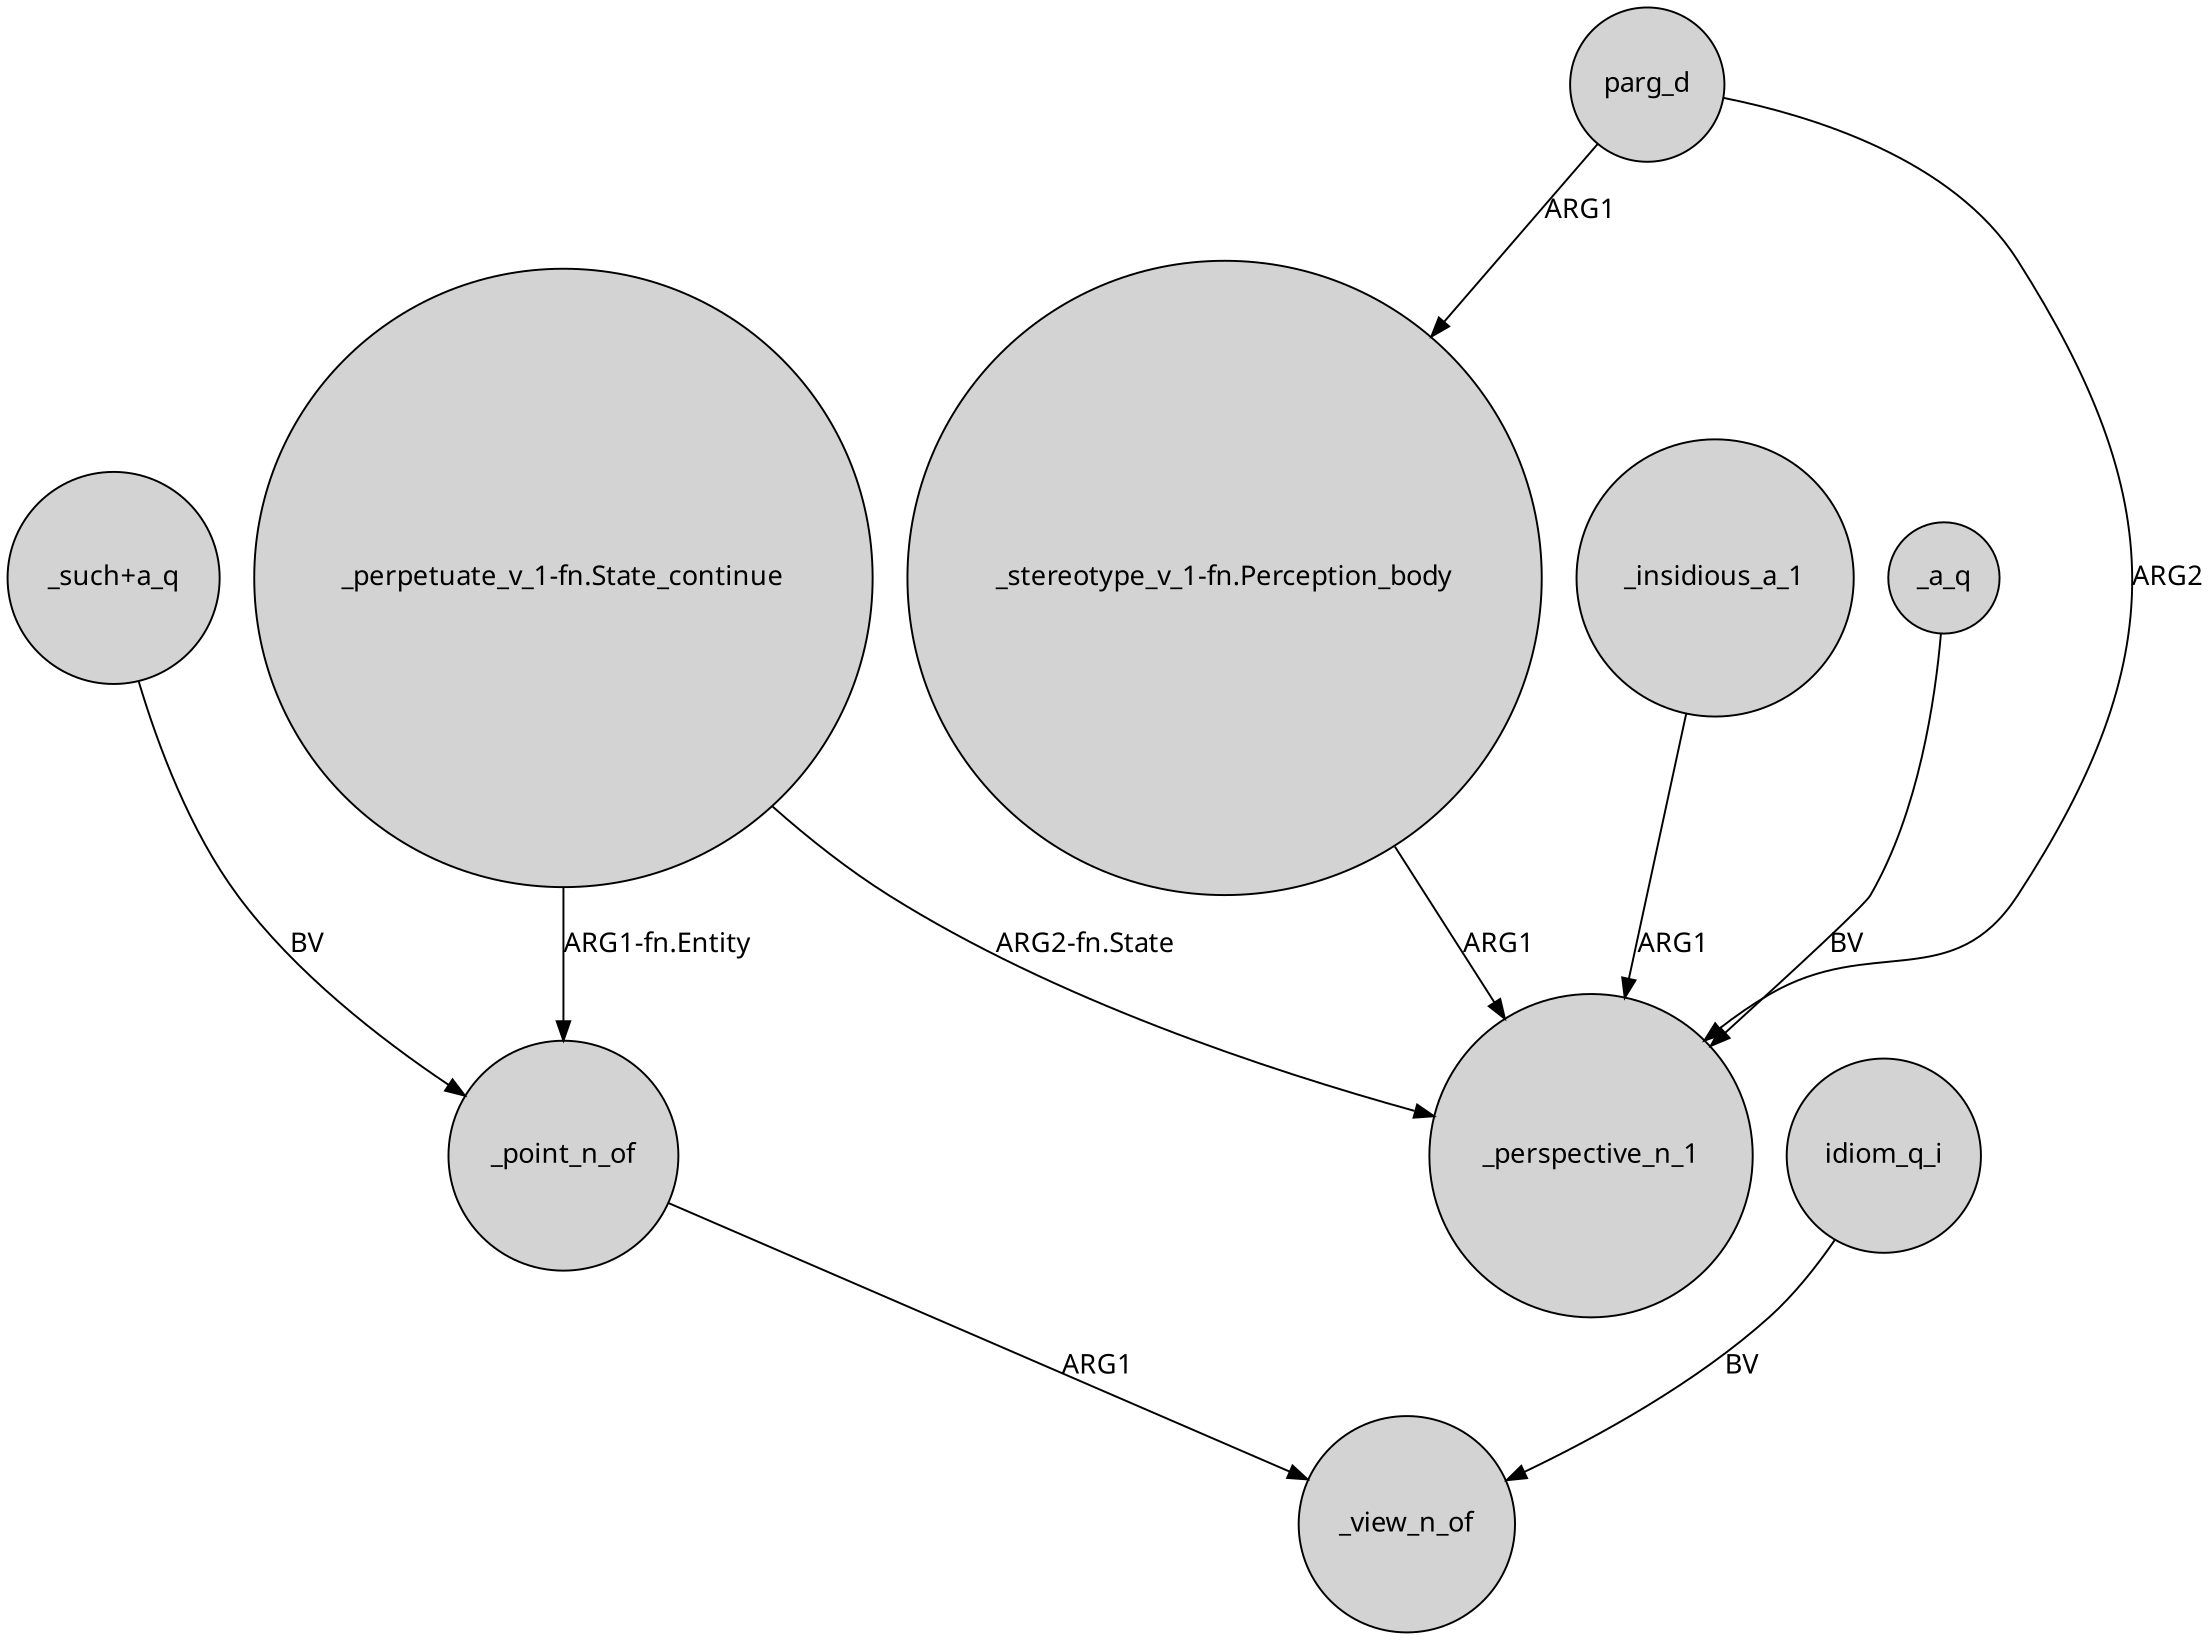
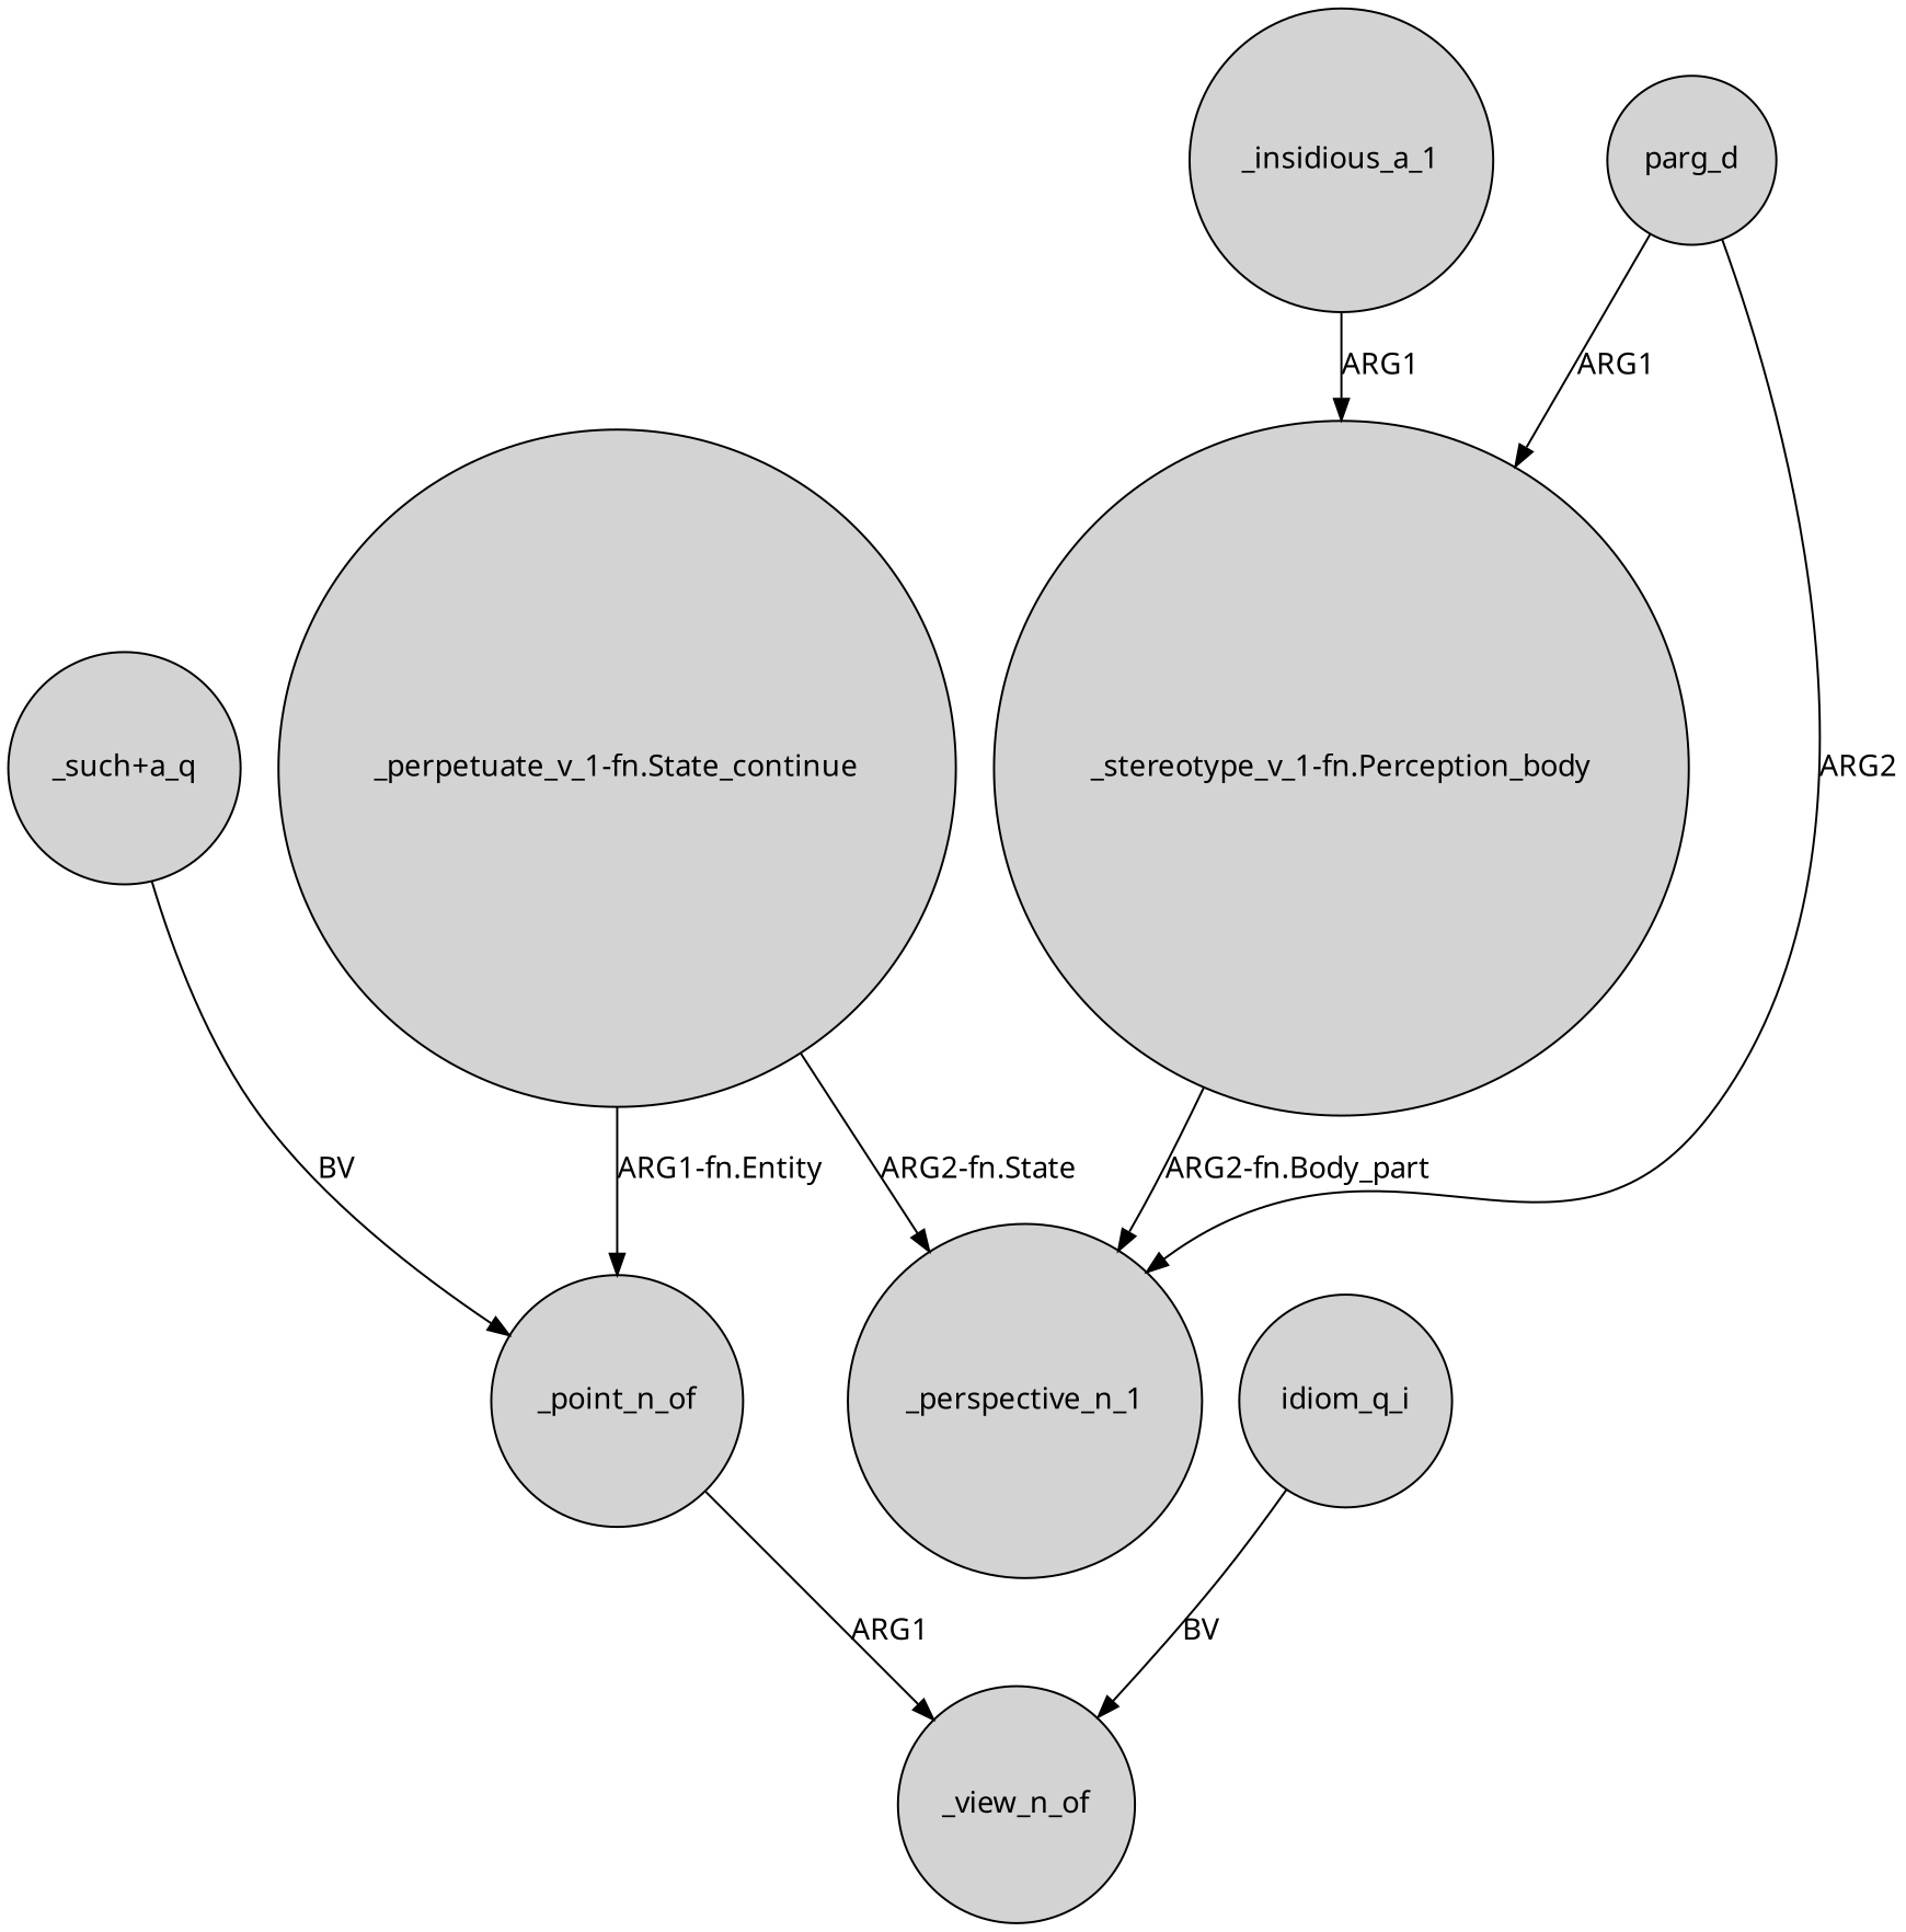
  digraph {
    fontname="Noto Sans"
    node [fontname="Noto Sans" shape=circle style=filled]
    edge [fontname="Noto Sans"]
    "_perpetuate_v_1-fn.State_continue"
    _point_n_of
    _perspective_n_1
    _view_n_of
    "_stereotype_v_1-fn.Perception_body"
    parg_d
    idiom_q_i
    _insidious_a_1
-   _a_q
    "_such+a_q"
    "_perpetuate_v_1-fn.State_continue" -> _point_n_of [label="ARG1-fn.Entity"]
    "_perpetuate_v_1-fn.State_continue" -> _perspective_n_1 [label="ARG2-fn.State"]
    _point_n_of -> _view_n_of [label=ARG1]
-   "_stereotype_v_1-fn.Perception_body" -> _perspective_n_1 [label=ARG1]
+   "_stereotype_v_1-fn.Perception_body" -> _perspective_n_1 [label="ARG2-fn.Body_part"]
    parg_d -> _perspective_n_1 [label=ARG2]
    parg_d -> "_stereotype_v_1-fn.Perception_body" [label=ARG1]
    idiom_q_i -> _view_n_of [label=BV]
-   _insidious_a_1 -> _perspective_n_1 [label=ARG1]
-   _a_q -> _perspective_n_1 [label=BV]
+   _insidious_a_1 -> "_stereotype_v_1-fn.Perception_body" [label=ARG1]
    "_such+a_q" -> _point_n_of [label=BV]
  }
